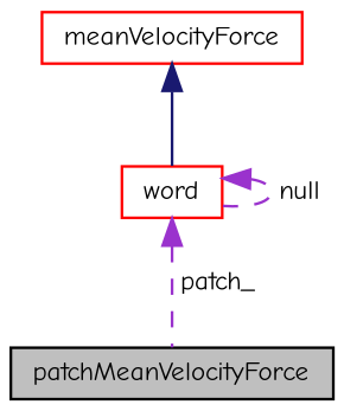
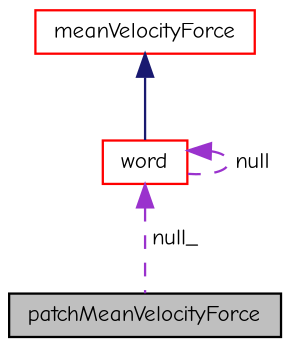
  digraph {
    fontname="Comic Neue"
    node [color=red fontname="Comic Neue" fontsize=10 shape=record]
    edge [color=darkorchid3 dir=back fontname="Comic Neue" fontsize=10 labelfontname=Helvetica labelfontsize=10 style=dashed]
    n1 [color=black fillcolor=grey75 fontcolor=black height=0.2 label=patchMeanVelocityForce style=filled width=0.4]
    n2 [height=0.2 label=meanVelocityForce width=0.4]
    n3 [height=0.2 label=word width=0.4]
    n2 -> n3 [color=midnightblue style=solid]
-   n3 -> n1 [label=" patch_"]
+   n3 -> n1 [label=" null_"]
    n3 -> n3 [label=" null"]
  }
